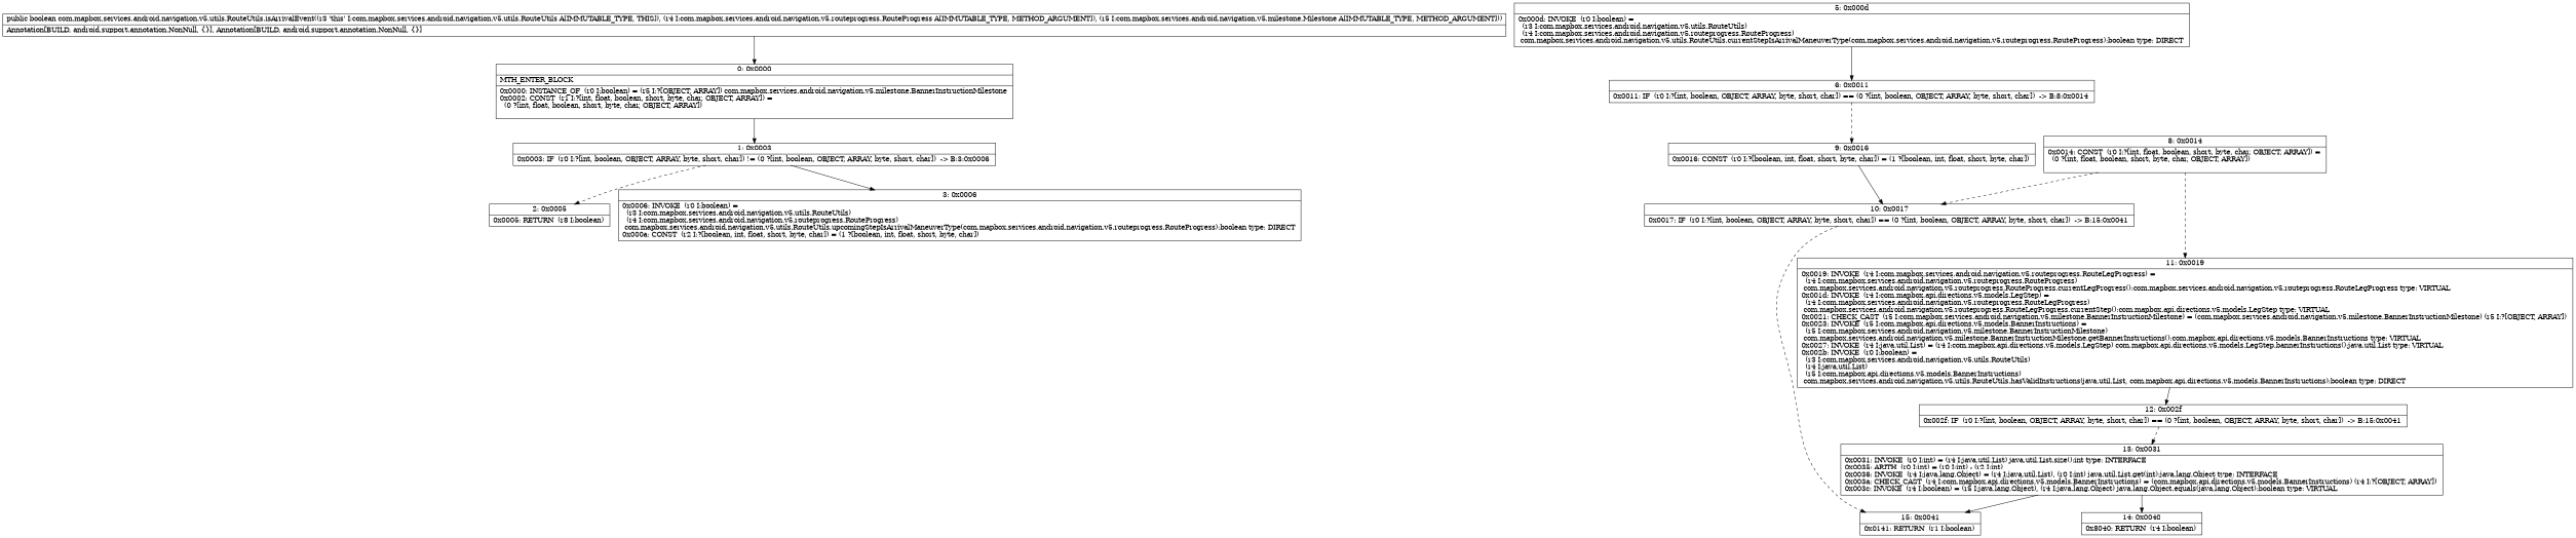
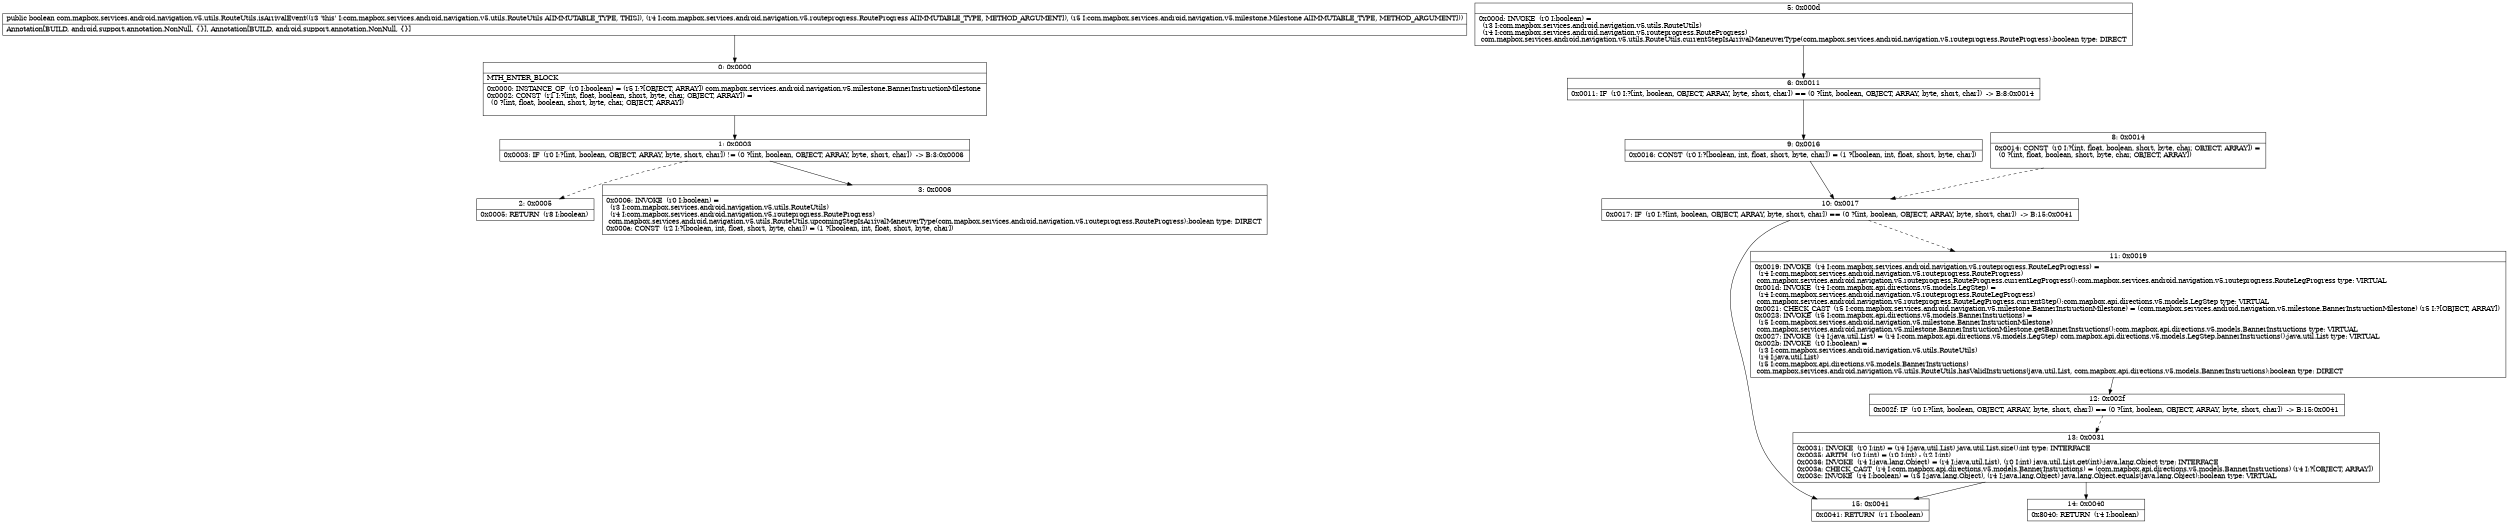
  digraph {
    node [shape=record]
    n1 [label="{0\:\ 0x0000|MTH_ENTER_BLOCK\l|0x0000: INSTANCE_OF  (r0 I:boolean) = (r5 I:?[OBJECT, ARRAY]) com.mapbox.services.android.navigation.v5.milestone.BannerInstructionMilestone \l0x0002: CONST  (r1 I:?[int, float, boolean, short, byte, char, OBJECT, ARRAY]) = \l  (0 ?[int, float, boolean, short, byte, char, OBJECT, ARRAY])\l \l}"]
    n2 [label="{1\:\ 0x0003|0x0003: IF  (r0 I:?[int, boolean, OBJECT, ARRAY, byte, short, char]) != (0 ?[int, boolean, OBJECT, ARRAY, byte, short, char])  \-\> B:3:0x0006 \l}"]
    n3 [label="{2\:\ 0x0005|0x0005: RETURN  (r8 I:boolean) \l}"]
    n4 [label="{3\:\ 0x0006|0x0006: INVOKE  (r0 I:boolean) = \l  (r3 I:com.mapbox.services.android.navigation.v5.utils.RouteUtils)\l  (r4 I:com.mapbox.services.android.navigation.v5.routeprogress.RouteProgress)\l com.mapbox.services.android.navigation.v5.utils.RouteUtils.upcomingStepIsArrivalManeuverType(com.mapbox.services.android.navigation.v5.routeprogress.RouteProgress):boolean type: DIRECT \l0x000a: CONST  (r2 I:?[boolean, int, float, short, byte, char]) = (1 ?[boolean, int, float, short, byte, char]) \l}"]
    n5 [label="{5\:\ 0x000d|0x000d: INVOKE  (r0 I:boolean) = \l  (r3 I:com.mapbox.services.android.navigation.v5.utils.RouteUtils)\l  (r4 I:com.mapbox.services.android.navigation.v5.routeprogress.RouteProgress)\l com.mapbox.services.android.navigation.v5.utils.RouteUtils.currentStepIsArrivalManeuverType(com.mapbox.services.android.navigation.v5.routeprogress.RouteProgress):boolean type: DIRECT \l}"]
    n6 [label="{6\:\ 0x0011|0x0011: IF  (r0 I:?[int, boolean, OBJECT, ARRAY, byte, short, char]) == (0 ?[int, boolean, OBJECT, ARRAY, byte, short, char])  \-\> B:8:0x0014 \l}"]
    n7 [label="{9\:\ 0x0016|0x0016: CONST  (r0 I:?[boolean, int, float, short, byte, char]) = (1 ?[boolean, int, float, short, byte, char]) \l}"]
    n8 [label="{10\:\ 0x0017|0x0017: IF  (r0 I:?[int, boolean, OBJECT, ARRAY, byte, short, char]) == (0 ?[int, boolean, OBJECT, ARRAY, byte, short, char])  \-\> B:15:0x0041 \l}"]
    n9 [label="{8\:\ 0x0014|0x0014: CONST  (r0 I:?[int, float, boolean, short, byte, char, OBJECT, ARRAY]) = \l  (0 ?[int, float, boolean, short, byte, char, OBJECT, ARRAY])\l \l}"]
    n10 [label="{11\:\ 0x0019|0x0019: INVOKE  (r4 I:com.mapbox.services.android.navigation.v5.routeprogress.RouteLegProgress) = \l  (r4 I:com.mapbox.services.android.navigation.v5.routeprogress.RouteProgress)\l com.mapbox.services.android.navigation.v5.routeprogress.RouteProgress.currentLegProgress():com.mapbox.services.android.navigation.v5.routeprogress.RouteLegProgress type: VIRTUAL \l0x001d: INVOKE  (r4 I:com.mapbox.api.directions.v5.models.LegStep) = \l  (r4 I:com.mapbox.services.android.navigation.v5.routeprogress.RouteLegProgress)\l com.mapbox.services.android.navigation.v5.routeprogress.RouteLegProgress.currentStep():com.mapbox.api.directions.v5.models.LegStep type: VIRTUAL \l0x0021: CHECK_CAST  (r5 I:com.mapbox.services.android.navigation.v5.milestone.BannerInstructionMilestone) = (com.mapbox.services.android.navigation.v5.milestone.BannerInstructionMilestone) (r5 I:?[OBJECT, ARRAY]) \l0x0023: INVOKE  (r5 I:com.mapbox.api.directions.v5.models.BannerInstructions) = \l  (r5 I:com.mapbox.services.android.navigation.v5.milestone.BannerInstructionMilestone)\l com.mapbox.services.android.navigation.v5.milestone.BannerInstructionMilestone.getBannerInstructions():com.mapbox.api.directions.v5.models.BannerInstructions type: VIRTUAL \l0x0027: INVOKE  (r4 I:java.util.List) = (r4 I:com.mapbox.api.directions.v5.models.LegStep) com.mapbox.api.directions.v5.models.LegStep.bannerInstructions():java.util.List type: VIRTUAL \l0x002b: INVOKE  (r0 I:boolean) = \l  (r3 I:com.mapbox.services.android.navigation.v5.utils.RouteUtils)\l  (r4 I:java.util.List)\l  (r5 I:com.mapbox.api.directions.v5.models.BannerInstructions)\l com.mapbox.services.android.navigation.v5.utils.RouteUtils.hasValidInstructions(java.util.List, com.mapbox.api.directions.v5.models.BannerInstructions):boolean type: DIRECT \l}"]
-   n11 [label="{15\:\ 0x0041|0x0141: RETURN  (r1 I:boolean) \l}"]
+   n11 [label="{15\:\ 0x0041|0x0041: RETURN  (r1 I:boolean) \l}"]
    n12 [label="{12\:\ 0x002f|0x002f: IF  (r0 I:?[int, boolean, OBJECT, ARRAY, byte, short, char]) == (0 ?[int, boolean, OBJECT, ARRAY, byte, short, char])  \-\> B:15:0x0041 \l}"]
    n13 [label="{13\:\ 0x0031|0x0031: INVOKE  (r0 I:int) = (r4 I:java.util.List) java.util.List.size():int type: INTERFACE \l0x0035: ARITH  (r0 I:int) = (r0 I:int) \- (r2 I:int) \l0x0036: INVOKE  (r4 I:java.lang.Object) = (r4 I:java.util.List), (r0 I:int) java.util.List.get(int):java.lang.Object type: INTERFACE \l0x003a: CHECK_CAST  (r4 I:com.mapbox.api.directions.v5.models.BannerInstructions) = (com.mapbox.api.directions.v5.models.BannerInstructions) (r4 I:?[OBJECT, ARRAY]) \l0x003c: INVOKE  (r4 I:boolean) = (r5 I:java.lang.Object), (r4 I:java.lang.Object) java.lang.Object.equals(java.lang.Object):boolean type: VIRTUAL \l}"]
    n14 [label="{14\:\ 0x0040|0x8040: RETURN  (r4 I:boolean) \l}"]
    n15 [label="{public boolean com.mapbox.services.android.navigation.v5.utils.RouteUtils.isArrivalEvent((r3 'this' I:com.mapbox.services.android.navigation.v5.utils.RouteUtils A[IMMUTABLE_TYPE, THIS]), (r4 I:com.mapbox.services.android.navigation.v5.routeprogress.RouteProgress A[IMMUTABLE_TYPE, METHOD_ARGUMENT]), (r5 I:com.mapbox.services.android.navigation.v5.milestone.Milestone A[IMMUTABLE_TYPE, METHOD_ARGUMENT]))  | Annotation[BUILD, android.support.annotation.NonNull, \{\}], Annotation[BUILD, android.support.annotation.NonNull, \{\}]\l}"]
    n1 -> n2
    n2 -> n3 [style=dashed]
    n2 -> n4
    n5 -> n6
-   n6 -> n7 [style=dashed]
+   n6 -> n7 [style=solid]
    n7 -> n8
-   n9 -> n10 [style=dashed]
-   n8 -> n11 [style=dashed]
+   n8 -> n10 [style=dashed]
+   n8 -> n11
    n9 -> n8 [style=dashed]
    n10 -> n12
    n12 -> n13 [style=dashed]
    n13 -> n11
    n13 -> n14
    n15 -> n1
  }
